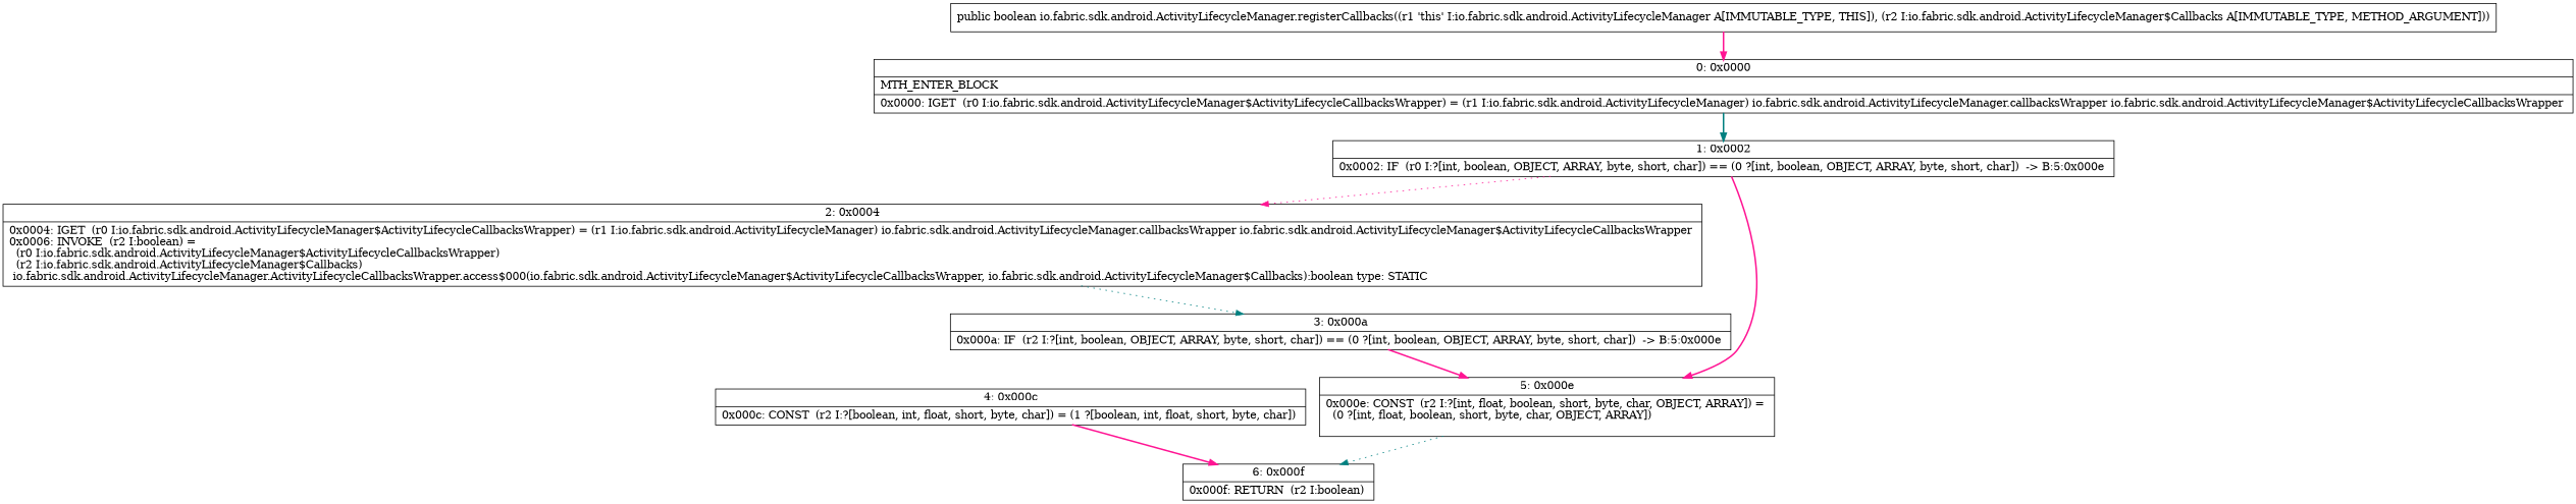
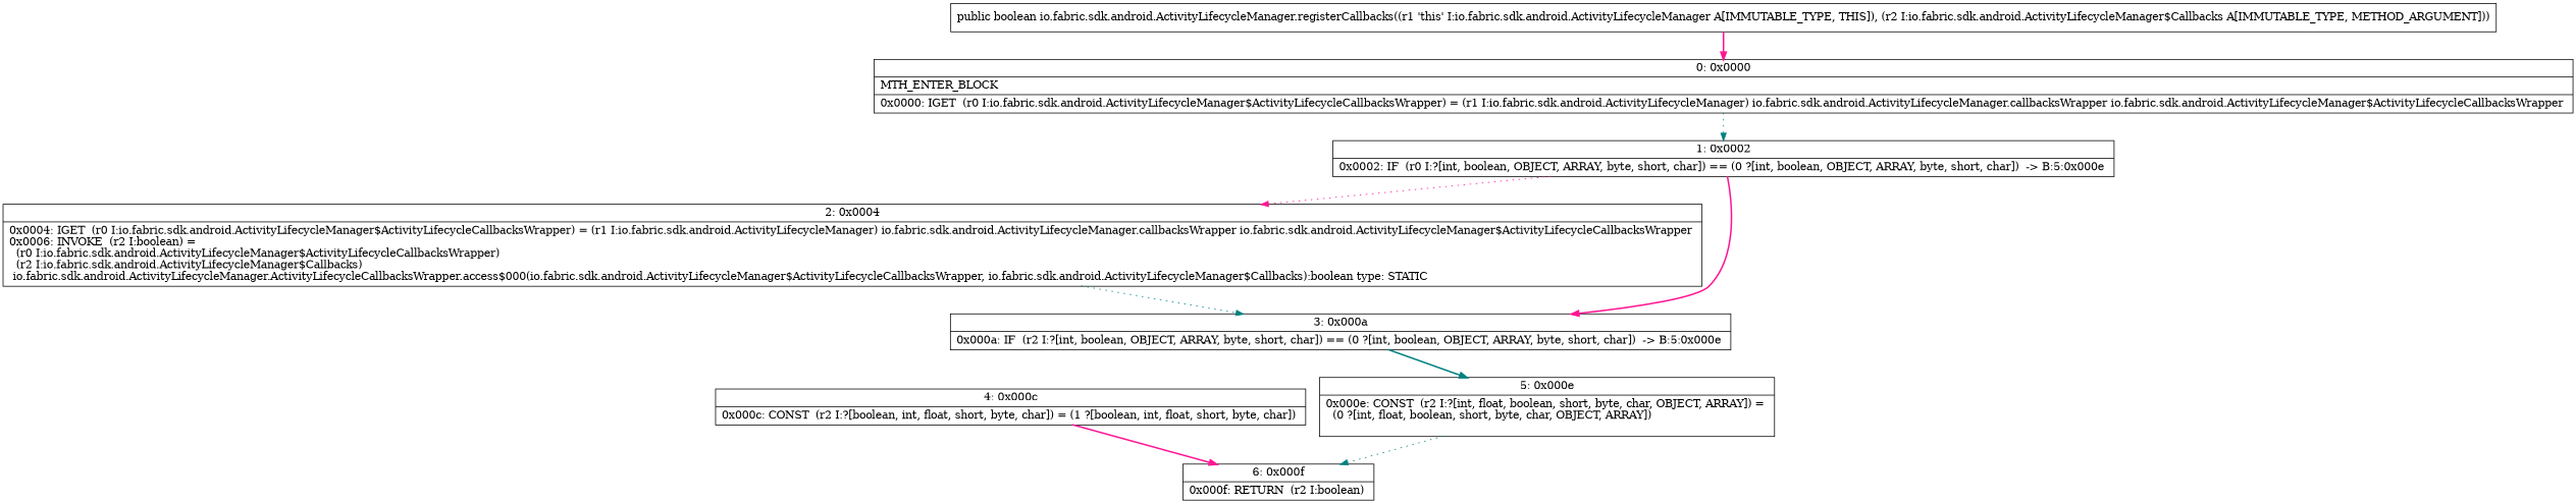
  digraph {
    node [shape=record]
    edge [color=teal style=dotted]
    n1 [label="{0\:\ 0x0000|MTH_ENTER_BLOCK\l|0x0000: IGET  (r0 I:io.fabric.sdk.android.ActivityLifecycleManager$ActivityLifecycleCallbacksWrapper) = (r1 I:io.fabric.sdk.android.ActivityLifecycleManager) io.fabric.sdk.android.ActivityLifecycleManager.callbacksWrapper io.fabric.sdk.android.ActivityLifecycleManager$ActivityLifecycleCallbacksWrapper \l}"]
    n2 [label="{1\:\ 0x0002|0x0002: IF  (r0 I:?[int, boolean, OBJECT, ARRAY, byte, short, char]) == (0 ?[int, boolean, OBJECT, ARRAY, byte, short, char])  \-\> B:5:0x000e \l}"]
    n3 [label="{2\:\ 0x0004|0x0004: IGET  (r0 I:io.fabric.sdk.android.ActivityLifecycleManager$ActivityLifecycleCallbacksWrapper) = (r1 I:io.fabric.sdk.android.ActivityLifecycleManager) io.fabric.sdk.android.ActivityLifecycleManager.callbacksWrapper io.fabric.sdk.android.ActivityLifecycleManager$ActivityLifecycleCallbacksWrapper \l0x0006: INVOKE  (r2 I:boolean) = \l  (r0 I:io.fabric.sdk.android.ActivityLifecycleManager$ActivityLifecycleCallbacksWrapper)\l  (r2 I:io.fabric.sdk.android.ActivityLifecycleManager$Callbacks)\l io.fabric.sdk.android.ActivityLifecycleManager.ActivityLifecycleCallbacksWrapper.access$000(io.fabric.sdk.android.ActivityLifecycleManager$ActivityLifecycleCallbacksWrapper, io.fabric.sdk.android.ActivityLifecycleManager$Callbacks):boolean type: STATIC \l}"]
    n4 [label="{5\:\ 0x000e|0x000e: CONST  (r2 I:?[int, float, boolean, short, byte, char, OBJECT, ARRAY]) = \l  (0 ?[int, float, boolean, short, byte, char, OBJECT, ARRAY])\l \l}"]
    n5 [label="{3\:\ 0x000a|0x000a: IF  (r2 I:?[int, boolean, OBJECT, ARRAY, byte, short, char]) == (0 ?[int, boolean, OBJECT, ARRAY, byte, short, char])  \-\> B:5:0x000e \l}"]
    n6 [label="{6\:\ 0x000f|0x000f: RETURN  (r2 I:boolean) \l}"]
    n7 [label="{4\:\ 0x000c|0x000c: CONST  (r2 I:?[boolean, int, float, short, byte, char]) = (1 ?[boolean, int, float, short, byte, char]) \l}"]
    n8 [label="{public boolean io.fabric.sdk.android.ActivityLifecycleManager.registerCallbacks((r1 'this' I:io.fabric.sdk.android.ActivityLifecycleManager A[IMMUTABLE_TYPE, THIS]), (r2 I:io.fabric.sdk.android.ActivityLifecycleManager$Callbacks A[IMMUTABLE_TYPE, METHOD_ARGUMENT])) }"]
-   n1 -> n2 [style=bold]
+   n1 -> n2
    n2 -> n3 [color=deeppink]
-   n2 -> n4 [color=deeppink style=bold]
+   n2 -> n5 [color=deeppink style=bold]
    n3 -> n5
    n4 -> n6
-   n5 -> n4 [color=deeppink style=bold]
+   n5 -> n4 [style=bold]
    n7 -> n6 [color=deeppink style=bold]
    n8 -> n1 [color=deeppink style=bold]
  }
